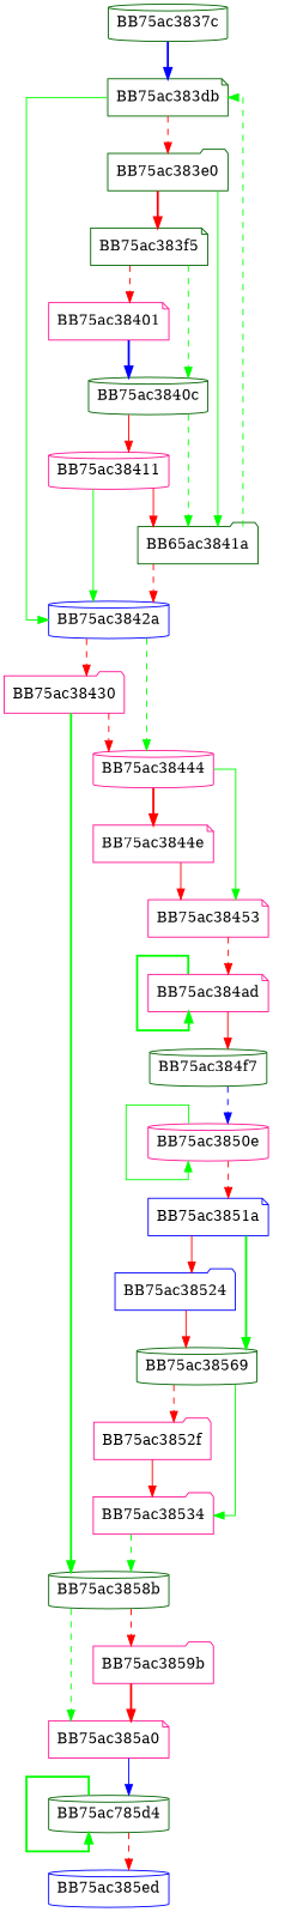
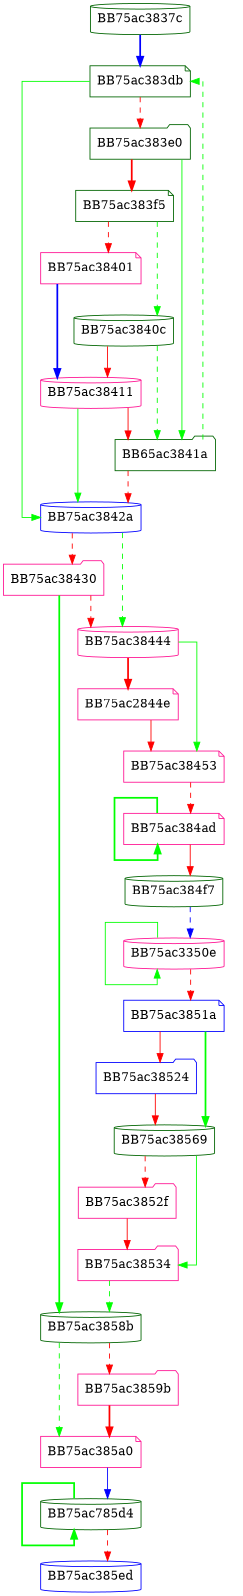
  digraph {
    splines=ortho
    node [color=deeppink shape=cylinder]
    edge [color=red style=dashed]
    BB75ac3837c [color=darkgreen]
    BB75ac383db [color=darkgreen shape=note]
    BB75ac3842a [color=blue]
    BB75ac383e0 [color=darkgreen shape=folder]
    BB75ac38444
    BB75ac38430 [shape=folder]
    n7 [color=darkgreen label=BB65ac3841a shape=folder]
    BB75ac383f5 [color=darkgreen shape=note]
    BB75ac38453 [shape=note]
-   BB75ac3844e [shape=note]
+   BB75ac3844e [shape=note label=BB75ac2844e]
    BB75ac3858b [color=darkgreen]
    BB75ac3840c [color=darkgreen]
    BB75ac38401 [shape=note]
    BB75ac38411
    BB75ac384ad [shape=note]
    BB75ac385a0 [shape=note]
    BB75ac3859b [shape=folder]
    n18 [color=darkgreen label=BB75ac785d4]
    BB75ac384f7 [color=darkgreen]
-   BB75ac3850e
+   BB75ac3850e [label=BB75ac3350e]
    BB75ac3851a [color=blue shape=note]
    n22 [color=darkgreen label=BB75ac38569]
    BB75ac38524 [color=blue shape=folder]
    BB75ac38534 [shape=folder]
    BB75ac3852f [shape=folder]
    BB75ac385ed [color=blue]
    BB75ac3837c -> BB75ac383db [color=blue style=bold]
    BB75ac383db -> BB75ac3842a [color=green style=solid]
    BB75ac383db -> BB75ac383e0
    BB75ac3842a -> BB75ac38444 [color=green]
    BB75ac3842a -> BB75ac38430
    BB75ac383e0 -> n7 [color=green style=solid]
    BB75ac383e0 -> BB75ac383f5 [style=bold]
    BB75ac38444 -> BB75ac38453 [color=green style=solid]
    BB75ac38444 -> BB75ac3844e [style=bold]
    BB75ac38430 -> BB75ac38444
    BB75ac38430 -> BB75ac3858b [color=green style=bold]
    n7 -> BB75ac383db [color=green]
    n7 -> BB75ac3842a
    BB75ac383f5 -> BB75ac3840c [color=green]
    BB75ac383f5 -> BB75ac38401
    BB75ac38453 -> BB75ac384ad
    BB75ac3844e -> BB75ac38453 [style=solid]
    BB75ac3858b -> BB75ac385a0 [color=green]
    BB75ac3858b -> BB75ac3859b
    BB75ac3840c -> n7 [color=green]
    BB75ac3840c -> BB75ac38411 [style=solid]
-   BB75ac38401 -> BB75ac3840c [color=blue style=bold]
+   BB75ac38401 -> BB75ac38411 [color=blue style=bold]
    BB75ac38411 -> BB75ac3842a [color=green style=solid]
    BB75ac38411 -> n7 [style=solid]
    BB75ac384ad -> BB75ac384ad [color=green style=bold]
    BB75ac384ad -> BB75ac384f7 [style=solid]
    BB75ac385a0 -> n18 [color=blue style=solid]
    BB75ac3859b -> BB75ac385a0 [style=bold]
    n18 -> n18 [color=green style=bold]
    n18 -> BB75ac385ed
    BB75ac384f7 -> BB75ac3850e [color=blue]
    BB75ac3850e -> BB75ac3850e [color=green style=solid]
    BB75ac3850e -> BB75ac3851a
    BB75ac3851a -> n22 [color=green style=bold]
    BB75ac3851a -> BB75ac38524 [style=solid]
    n22 -> BB75ac38534 [color=green style=solid]
    n22 -> BB75ac3852f
    BB75ac38524 -> n22 [style=solid]
    BB75ac38534 -> BB75ac3858b [color=green]
    BB75ac3852f -> BB75ac38534 [style=solid]
  }
